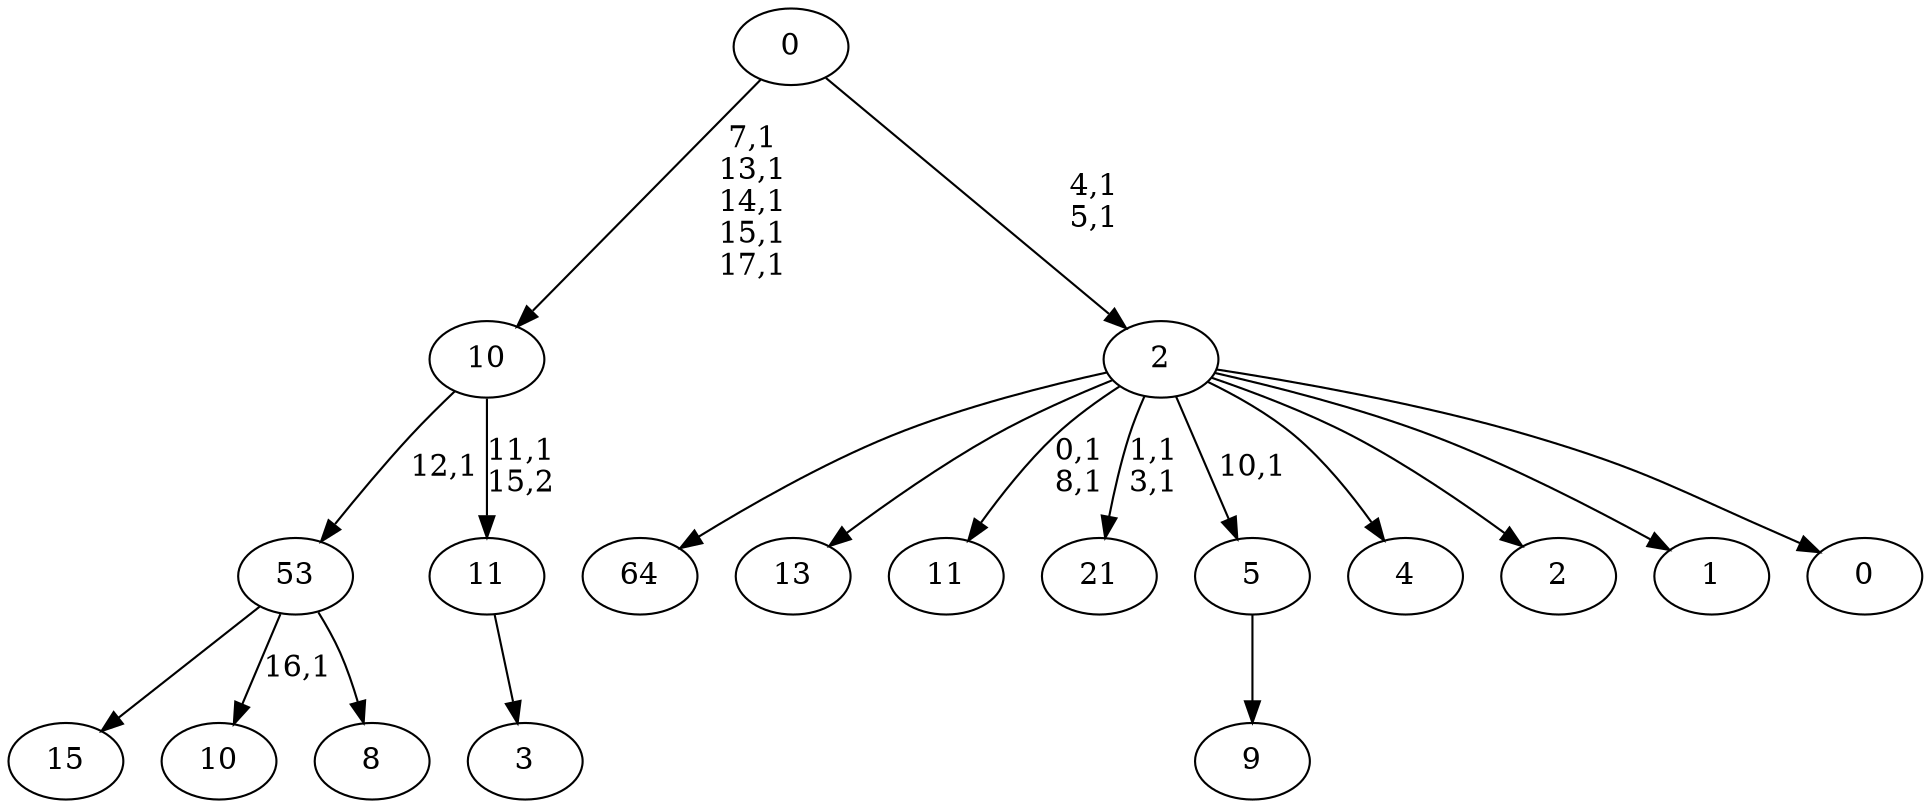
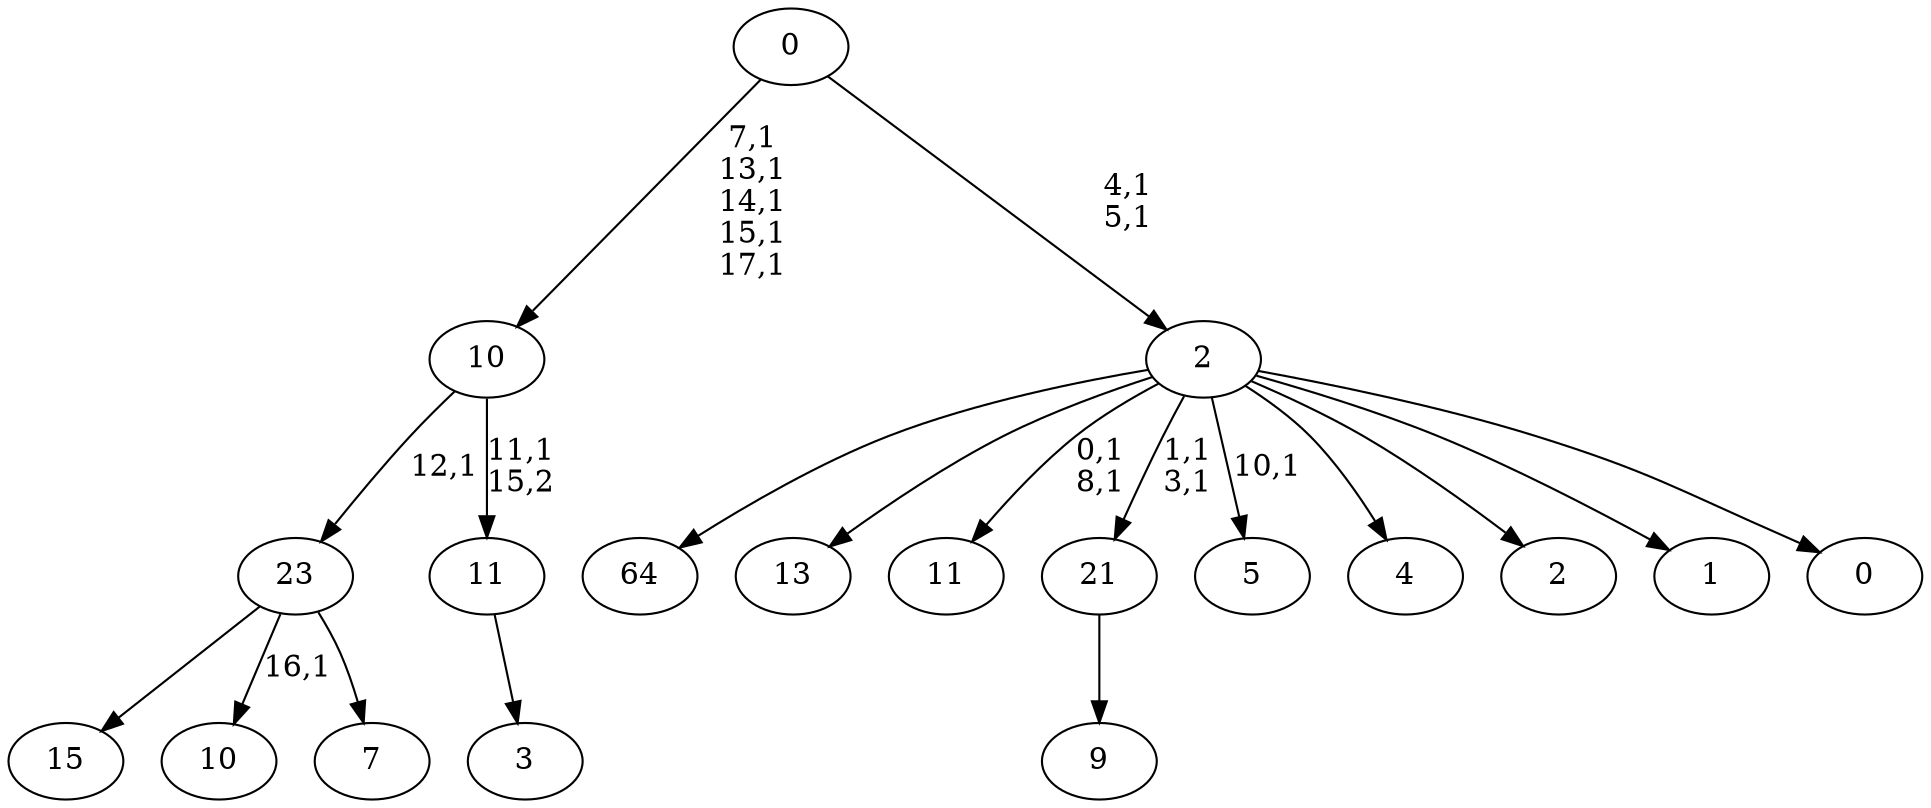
  digraph {
    n1 [label=15]
    n2 [label=64]
    n3 [label=13]
    n4 [label=11]
    n5 [label=10]
    n6 [label=9]
-   n7 [label=8]
-   23 [label=53]
+   n7 [label=7]
+   23
    21
    n10 [label=5]
    n11 [label=4]
    n12 [label=3]
    11
    10
    n15 [label=2]
    n16 [label=1]
    n17 [label=0]
    2
    0
    23 -> n1
    23 -> n5 [label="16,1"]
    23 -> n7
-   n10 -> n6
+   21 -> n6
    11 -> n12
    10 -> 23 [label="12,1"]
    10 -> 11 [label="11,1\n15,2"]
    2 -> n2
    2 -> n3
    2 -> n4 [label="0,1\n8,1"]
    2 -> 21 [label="1,1\n3,1"]
    2 -> n10 [label="10,1"]
    2 -> n11
    2 -> n15
    2 -> n16
    2 -> n17
    0 -> 10 [label="7,1\n13,1\n14,1\n15,1\n17,1"]
    0 -> 2 [label="4,1\n5,1"]
  }
